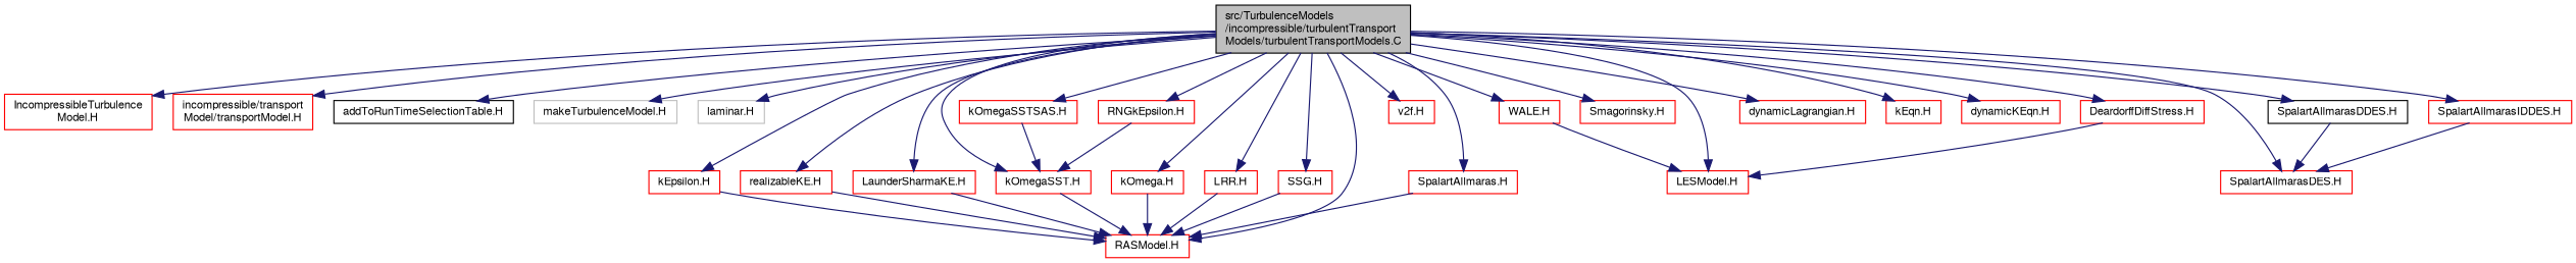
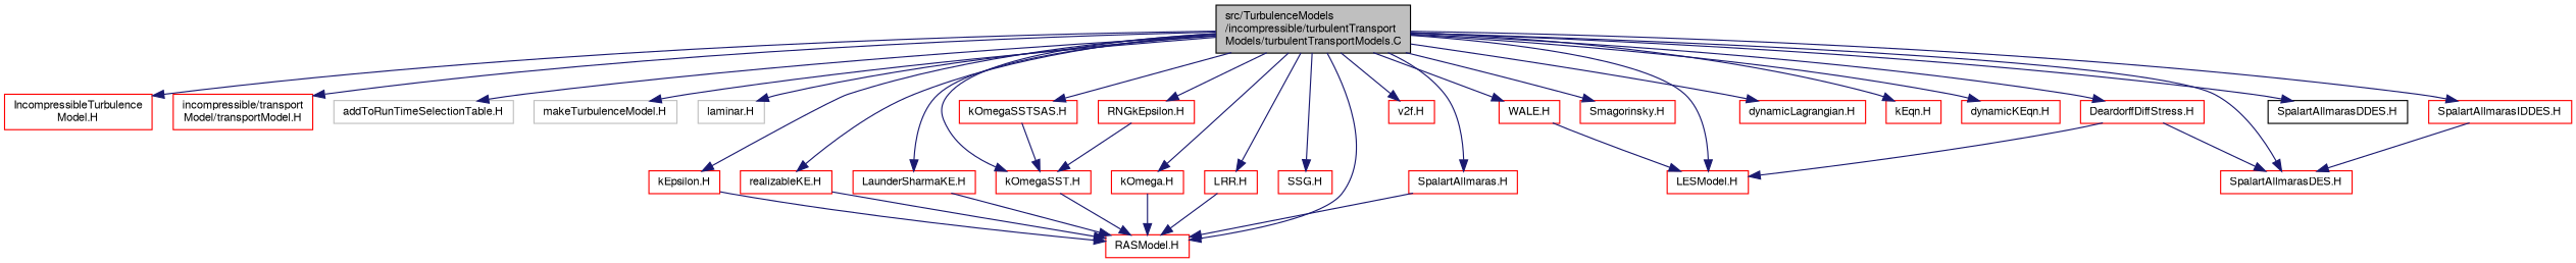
  digraph {
    node [color=red fontname=FreeSans fontsize=10 shape=record]
    edge [color=midnightblue fontname=FreeSans fontsize=10 labelfontname=FreeSans labelfontsize=10 style=solid]
    n1 [color=black fillcolor=grey75 fontcolor=black height=0.2 label="src/TurbulenceModels\l/incompressible/turbulentTransport\lModels/turbulentTransportModels.C" style=filled width=0.4]
    n2 [height=0.2 label="IncompressibleTurbulence\lModel.H" width=0.4]
    n3 [height=0.2 label="incompressible/transport\lModel/transportModel.H" width=0.4]
-   n4 [color=black height=0.2 label="addToRunTimeSelectionTable.H" width=0.4]
+   n4 [color=grey75 height=0.2 label="addToRunTimeSelectionTable.H" width=0.4]
    n5 [color=grey75 height=0.2 label="makeTurbulenceModel.H" width=0.4]
    n6 [color=grey75 height=0.2 label="laminar.H" width=0.4]
    n7 [height=0.2 label="RASModel.H" width=0.4]
    n8 [height=0.2 label="LESModel.H" width=0.4]
    n9 [height=0.2 label="SpalartAllmaras.H" width=0.4]
    n10 [height=0.2 label="kEpsilon.H" width=0.4]
    n11 [height=0.2 label="RNGkEpsilon.H" width=0.4]
    n12 [height=0.2 label="realizableKE.H" width=0.4]
    n13 [height=0.2 label="LaunderSharmaKE.H" width=0.4]
    n14 [height=0.2 label="kOmega.H" width=0.4]
    n15 [height=0.2 label="kOmegaSST.H" width=0.4]
    n16 [height=0.2 label="kOmegaSSTSAS.H" width=0.4]
    n17 [height=0.2 label="v2f.H" width=0.4]
    n18 [height=0.2 label="LRR.H" width=0.4]
    n19 [height=0.2 label="SSG.H" width=0.4]
    n20 [height=0.2 label="Smagorinsky.H" width=0.4]
    n21 [height=0.2 label="WALE.H" width=0.4]
    n22 [height=0.2 label="dynamicLagrangian.H" width=0.4]
    n23 [height=0.2 label="kEqn.H" width=0.4]
    n24 [height=0.2 label="dynamicKEqn.H" width=0.4]
    n25 [height=0.2 label="SpalartAllmarasDES.H" width=0.4]
    n26 [color=black height=0.2 label="SpalartAllmarasDDES.H" width=0.4]
    n27 [height=0.2 label="SpalartAllmarasIDDES.H" width=0.4]
    n28 [height=0.2 label="DeardorffDiffStress.H" width=0.4]
    n1 -> n2
    n1 -> n3
    n1 -> n4
    n1 -> n5
    n1 -> n6
    n1 -> n7
    n1 -> n8
    n1 -> n9
    n1 -> n10
    n1 -> n11
    n1 -> n12
    n1 -> n13
    n1 -> n14
    n1 -> n15
    n1 -> n16
    n1 -> n17
    n1 -> n18
    n1 -> n19
    n1 -> n20
    n1 -> n21
    n1 -> n22
    n1 -> n23
    n1 -> n24
    n1 -> n25
    n1 -> n26
    n1 -> n27
    n1 -> n28
    n9 -> n7
    n10 -> n7
    n11 -> n15
    n12 -> n7
    n13 -> n7
    n14 -> n7
    n15 -> n7
    n16 -> n15
    n18 -> n7
-   n19 -> n7
    n21 -> n8
-   n26 -> n25
+   n28 -> n25
    n27 -> n25
    n28 -> n8
  }
